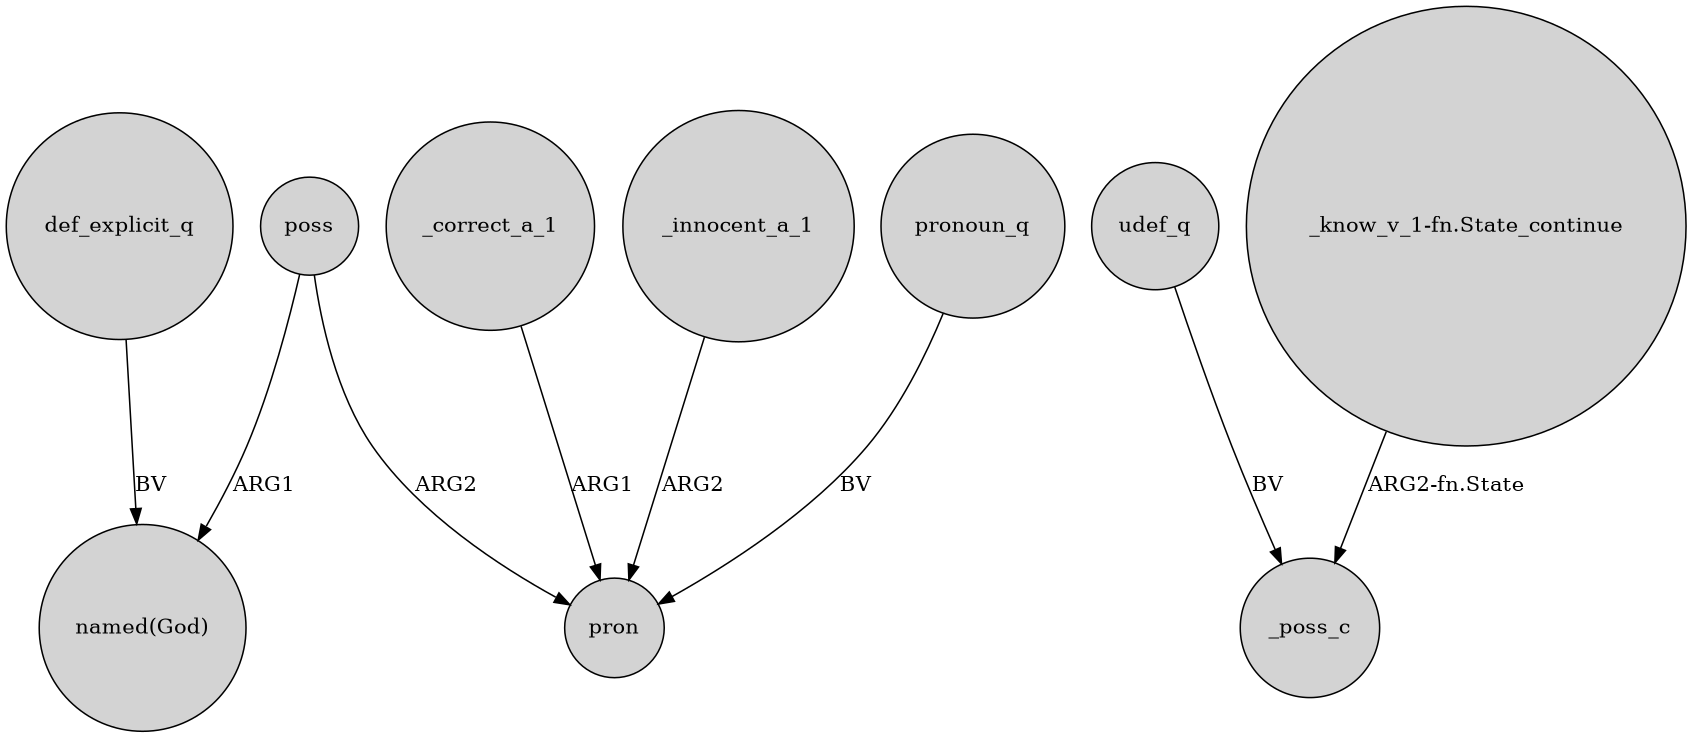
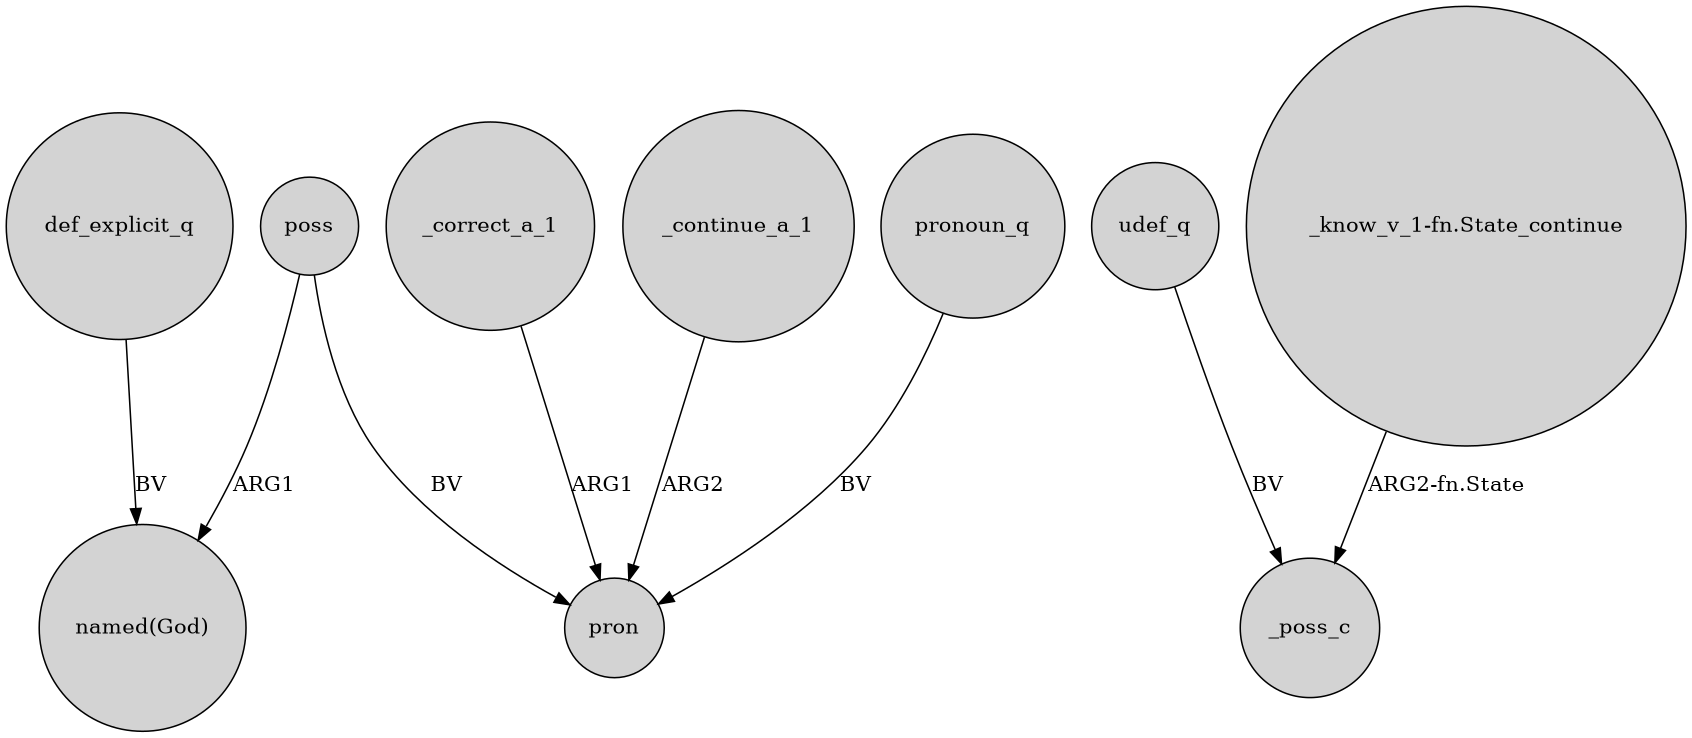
  digraph {
    node [shape=circle style=filled]
    poss
    "named(God)"
    pron
    n4 [label=_poss_c]
    udef_q
    def_explicit_q
    pronoun_q
    "_know_v_1-fn.State_continue"
    _correct_a_1
-   _innocent_a_1
+   _innocent_a_1 [label=_continue_a_1]
    poss -> "named(God)" [label=ARG1]
-   poss -> pron [label=ARG2]
+   poss -> pron [label=BV]
    udef_q -> n4 [label=BV]
    def_explicit_q -> "named(God)" [label=BV]
    pronoun_q -> pron [label=BV]
    "_know_v_1-fn.State_continue" -> n4 [label="ARG2-fn.State"]
    _correct_a_1 -> pron [label=ARG1]
    _innocent_a_1 -> pron [label=ARG2]
  }
